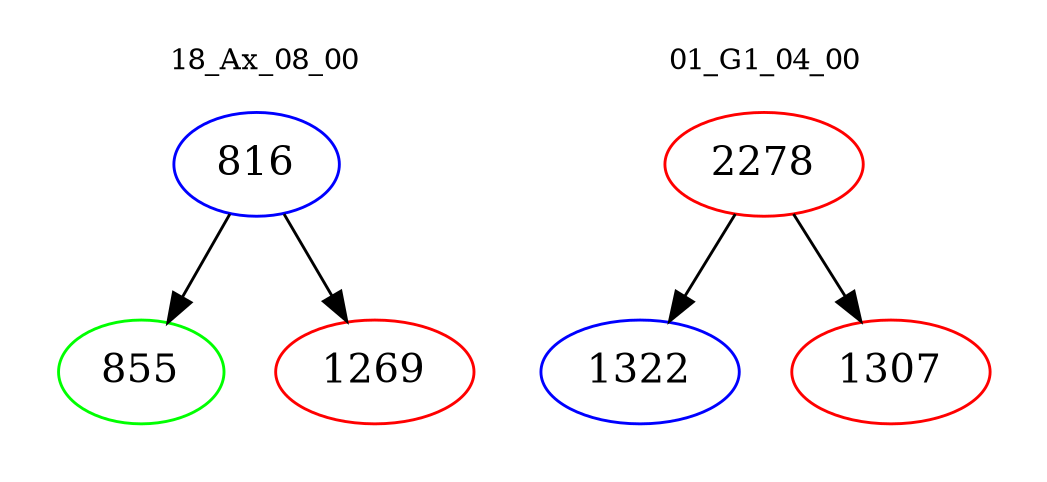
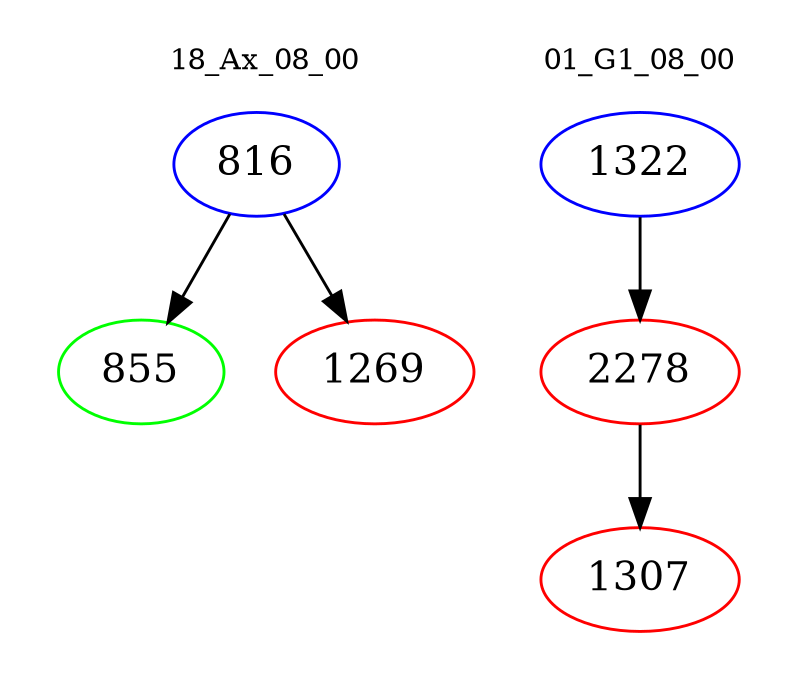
  digraph {
    node [color=red]
    edge [color=black]
    n1 [color=blue label=816]
    n2 [color=green label=855]
    n3 [label=1269]
    n4 [color=blue label=1322]
    n5 [label=1307]
    n6 [label=2278]
    subgraph cluster_1 {
      color=white
      fontsize=10
      label="18_Ax_08_00"
      n1
      n2
      n3
    }
    subgraph cluster_2 {
      color=white
      fontsize=10
-     label="01_G1_04_00"
+     label="01_G1_08_00"
      n4
      n5
      n6
    }
    n1 -> n2
    n1 -> n3
-   n6 -> n4
+   n4 -> n6
    n6 -> n5
  }
